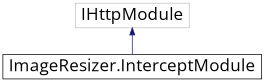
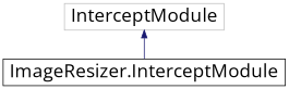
  digraph {
    rankdir=TB
    fontname="Open Sans"
    node [fillcolor=white fontname="Open Sans" fontsize=24 shape=record style=filled]
-   n1 [color=grey75 height=0.2 label=IHttpModule width=0.4]
+   n1 [color=grey75 height=0.2 label=InterceptModule width=0.4]
    n2 [color=black height=0.2 label="ImageResizer.InterceptModule" width=0.4]
    n1 -> n2 [color=midnightblue dir=back fontname="Open Sans" fontsize=24 labelfontname=Helvetica labelfontsize=24 style=solid]
  }
